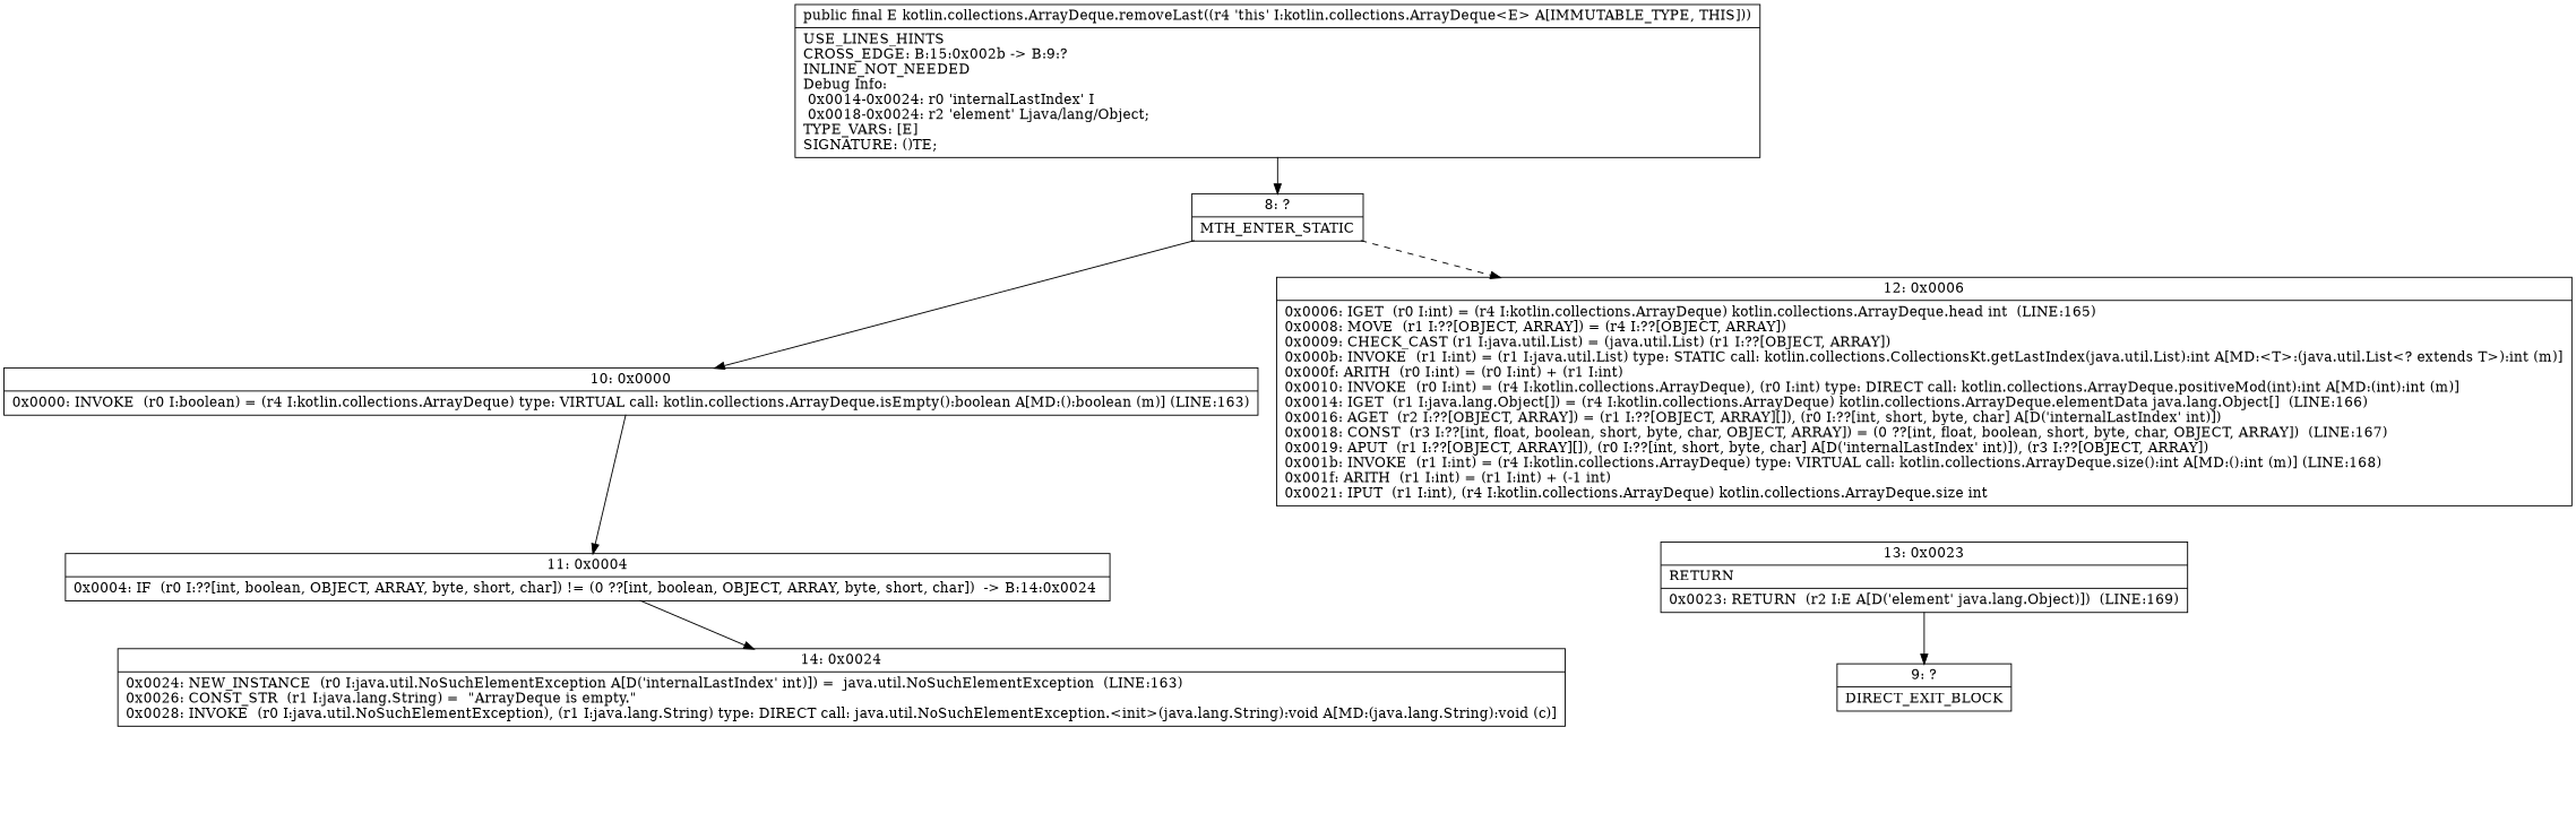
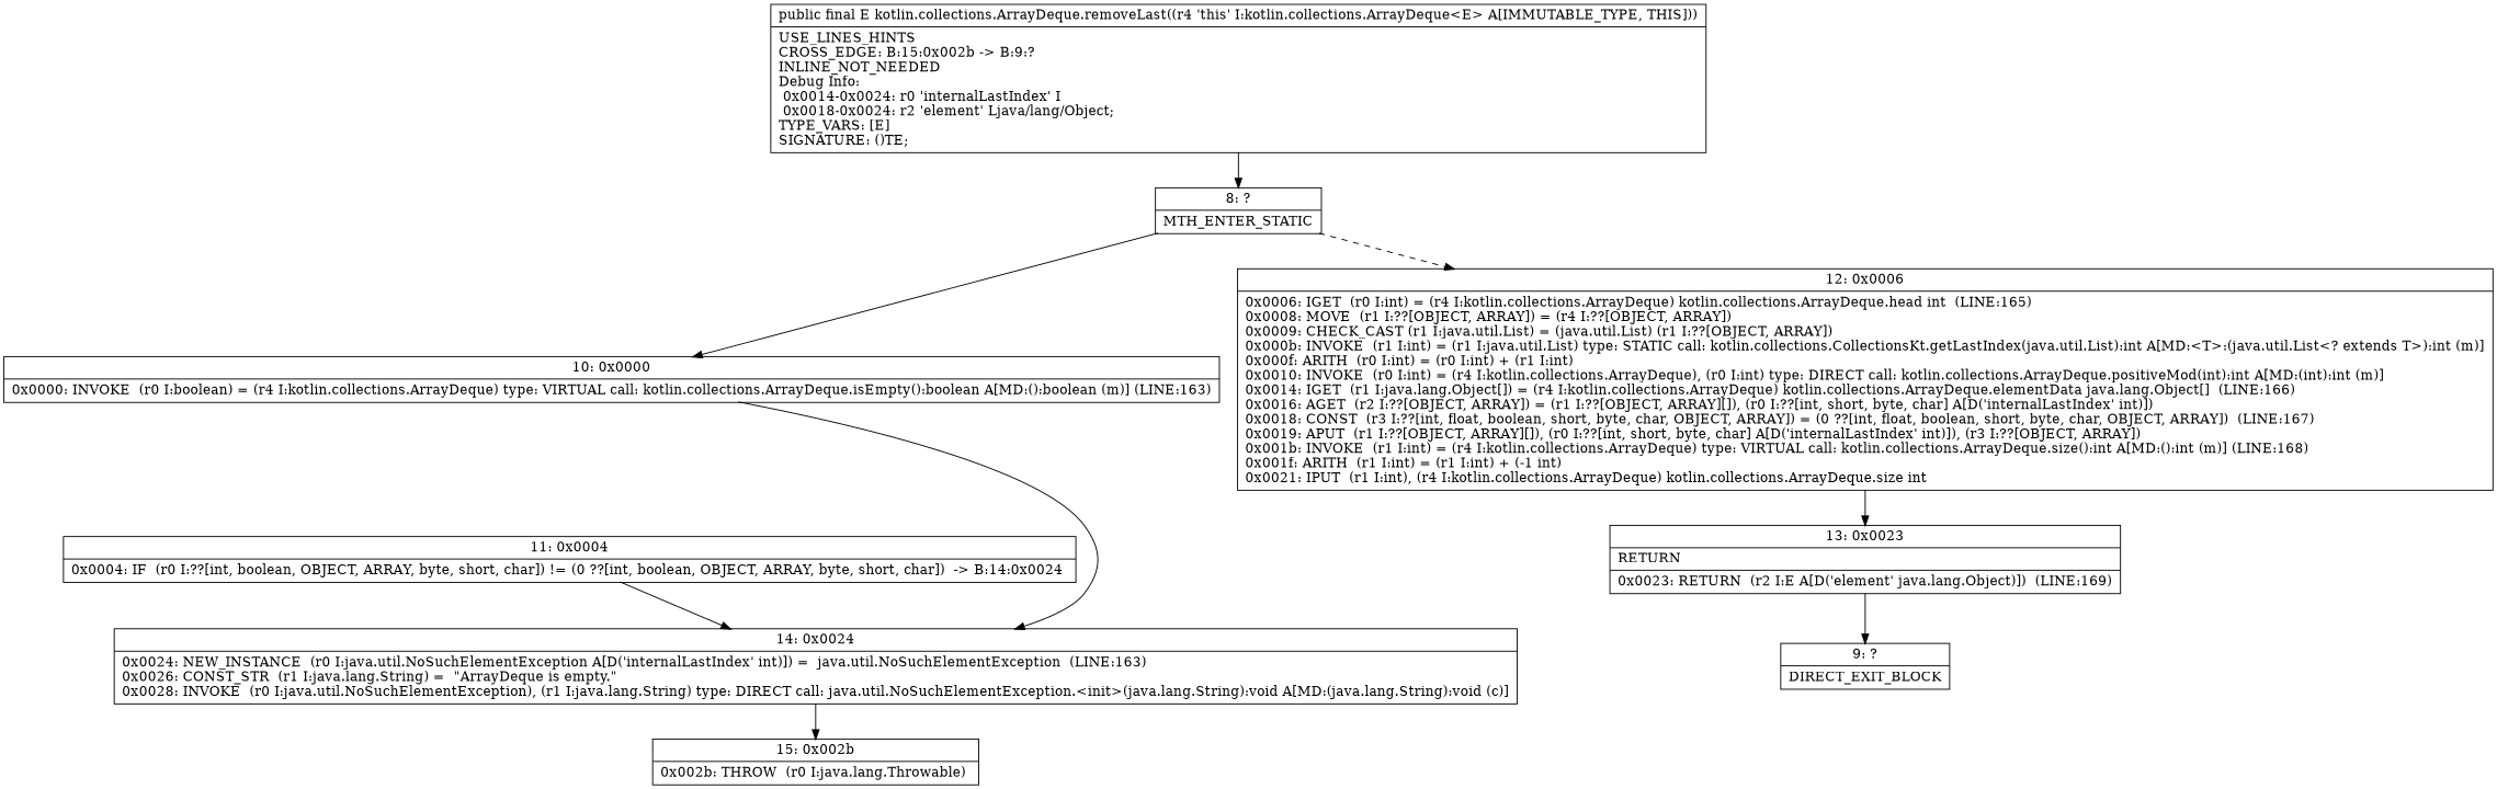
  digraph {
    node [shape=record]
    n1 [label="{8\:\ ?|MTH_ENTER_STATIC\l}"]
    n2 [label="{10\:\ 0x0000|0x0000: INVOKE  (r0 I:boolean) = (r4 I:kotlin.collections.ArrayDeque) type: VIRTUAL call: kotlin.collections.ArrayDeque.isEmpty():boolean A[MD:():boolean (m)] (LINE:163)\l}"]
    n3 [label="{12\:\ 0x0006|0x0006: IGET  (r0 I:int) = (r4 I:kotlin.collections.ArrayDeque) kotlin.collections.ArrayDeque.head int  (LINE:165)\l0x0008: MOVE  (r1 I:??[OBJECT, ARRAY]) = (r4 I:??[OBJECT, ARRAY]) \l0x0009: CHECK_CAST (r1 I:java.util.List) = (java.util.List) (r1 I:??[OBJECT, ARRAY]) \l0x000b: INVOKE  (r1 I:int) = (r1 I:java.util.List) type: STATIC call: kotlin.collections.CollectionsKt.getLastIndex(java.util.List):int A[MD:\<T\>:(java.util.List\<? extends T\>):int (m)]\l0x000f: ARITH  (r0 I:int) = (r0 I:int) + (r1 I:int) \l0x0010: INVOKE  (r0 I:int) = (r4 I:kotlin.collections.ArrayDeque), (r0 I:int) type: DIRECT call: kotlin.collections.ArrayDeque.positiveMod(int):int A[MD:(int):int (m)]\l0x0014: IGET  (r1 I:java.lang.Object[]) = (r4 I:kotlin.collections.ArrayDeque) kotlin.collections.ArrayDeque.elementData java.lang.Object[]  (LINE:166)\l0x0016: AGET  (r2 I:??[OBJECT, ARRAY]) = (r1 I:??[OBJECT, ARRAY][]), (r0 I:??[int, short, byte, char] A[D('internalLastIndex' int)]) \l0x0018: CONST  (r3 I:??[int, float, boolean, short, byte, char, OBJECT, ARRAY]) = (0 ??[int, float, boolean, short, byte, char, OBJECT, ARRAY])  (LINE:167)\l0x0019: APUT  (r1 I:??[OBJECT, ARRAY][]), (r0 I:??[int, short, byte, char] A[D('internalLastIndex' int)]), (r3 I:??[OBJECT, ARRAY]) \l0x001b: INVOKE  (r1 I:int) = (r4 I:kotlin.collections.ArrayDeque) type: VIRTUAL call: kotlin.collections.ArrayDeque.size():int A[MD:():int (m)] (LINE:168)\l0x001f: ARITH  (r1 I:int) = (r1 I:int) + (\-1 int) \l0x0021: IPUT  (r1 I:int), (r4 I:kotlin.collections.ArrayDeque) kotlin.collections.ArrayDeque.size int \l}"]
    n4 [label="{11\:\ 0x0004|0x0004: IF  (r0 I:??[int, boolean, OBJECT, ARRAY, byte, short, char]) != (0 ??[int, boolean, OBJECT, ARRAY, byte, short, char])  \-\> B:14:0x0024 \l}"]
    n5 [label="{14\:\ 0x0024|0x0024: NEW_INSTANCE  (r0 I:java.util.NoSuchElementException A[D('internalLastIndex' int)]) =  java.util.NoSuchElementException  (LINE:163)\l0x0026: CONST_STR  (r1 I:java.lang.String) =  \"ArrayDeque is empty.\" \l0x0028: INVOKE  (r0 I:java.util.NoSuchElementException), (r1 I:java.lang.String) type: DIRECT call: java.util.NoSuchElementException.\<init\>(java.lang.String):void A[MD:(java.lang.String):void (c)]\l}"]
    n6 [label="{13\:\ 0x0023|RETURN\l|0x0023: RETURN  (r2 I:E A[D('element' java.lang.Object)])  (LINE:169)\l}"]
+   n7 [label="{15\:\ 0x002b|0x002b: THROW  (r0 I:java.lang.Throwable) \l}"]
    n8 [label="{9\:\ ?|DIRECT_EXIT_BLOCK\l}"]
    n9 [label="{public final E kotlin.collections.ArrayDeque.removeLast((r4 'this' I:kotlin.collections.ArrayDeque\<E\> A[IMMUTABLE_TYPE, THIS]))  | USE_LINES_HINTS\lCROSS_EDGE: B:15:0x002b \-\> B:9:?\lINLINE_NOT_NEEDED\lDebug Info:\l  0x0014\-0x0024: r0 'internalLastIndex' I\l  0x0018\-0x0024: r2 'element' Ljava\/lang\/Object;\lTYPE_VARS: [E]\lSIGNATURE: ()TE;\l}"]
    n1 -> n2
    n1 -> n3 [style=dashed]
-   n2 -> n4
+   n2 -> n5
+   n3 -> n6
    n4 -> n5
+   n5 -> n7
    n6 -> n8
    n9 -> n1
  }
